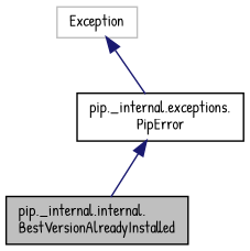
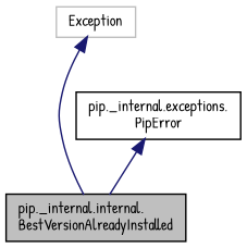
  digraph {
    fontname="Patrick Hand"
    node [color=black fillcolor=white fontname="Patrick Hand" fontsize=10 shape=record style=filled]
    edge [color=midnightblue dir=back fontname="Patrick Hand" fontsize=10 labelfontname=Helvetica labelfontsize=10 style=solid]
    n1 [fillcolor=grey75 fontcolor=black height=0.2 label="pip._internal.internal.\lBestVersionAlreadyInstalled" width=0.4]
    n2 [height=0.2 label="pip._internal.exceptions.\lPipError" width=0.4]
    n3 [color=grey75 height=0.2 label=Exception width=0.4]
    n2 -> n1
-   n3 -> n2
+   n3 -> n1
  }
